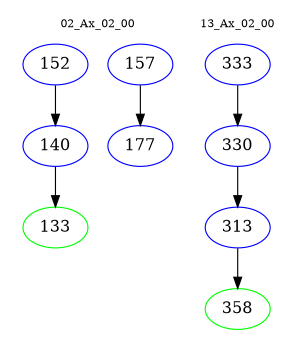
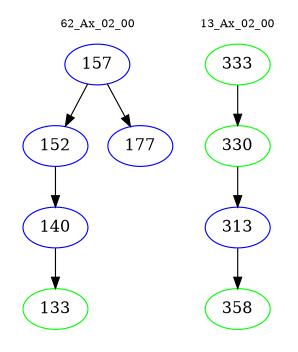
  digraph {
    node [color=blue]
    edge [color=black]
    n1 [label=157]
    n2 [label=152]
    n3 [label=177]
    n4 [label=140]
    n5 [color=green label=133]
-   n6 [label=333]
-   n7 [label=330]
+   n6 [color=green label=333]
+   n7 [color=green label=330]
    n8 [label=313]
    n9 [color=green label=358]
    subgraph cluster_1 {
      color=white
      fontsize=10
-     label="02_Ax_02_00"
+     label="62_Ax_02_00"
      n1
      n2
      n3
      n4
      n5
    }
    subgraph cluster_2 {
      color=white
      fontsize=10
      label="13_Ax_02_00"
      n6
      n7
      n8
      n9
    }
+   n1 -> n2
    n1 -> n3
    n2 -> n4
    n4 -> n5
    n6 -> n7
    n7 -> n8
    n8 -> n9
  }
